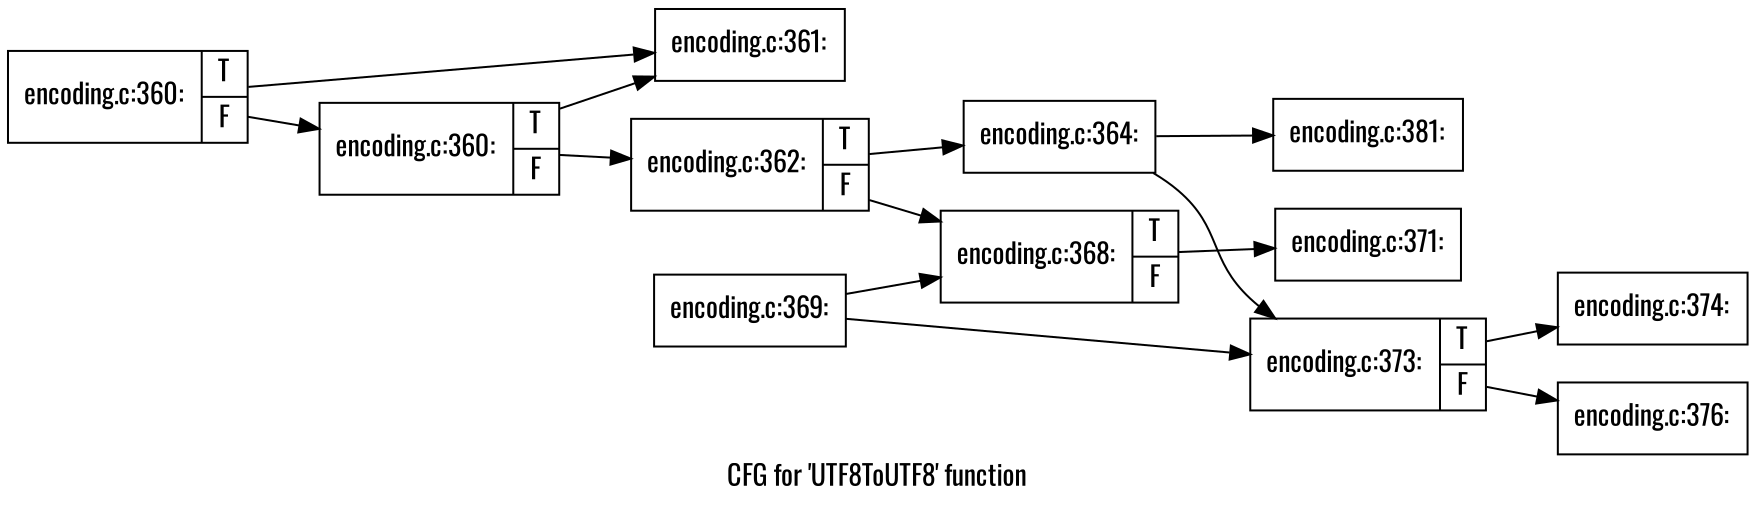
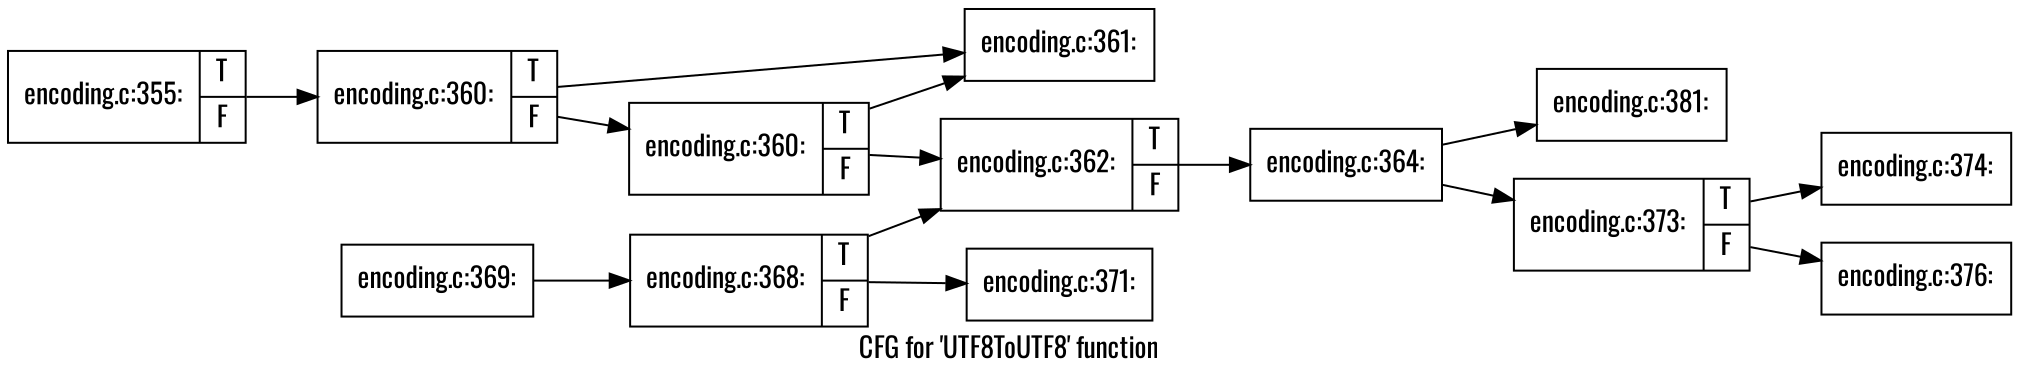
  digraph {
    fontname=Oswald
    label="CFG for 'UTF8ToUTF8' function"
    rankdir=LR
    node [fontname=Oswald shape=record]
    edge [fontname=Oswald]
+   n1 [label="{encoding.c:355:|{<s0>T|<s1>F}}"]
    n2 [label="{encoding.c:360:|{<s0>T|<s1>F}}"]
    n3 [label="{encoding.c:361:}"]
    n4 [label="{encoding.c:360:|{<s0>T|<s1>F}}"]
    n5 [label="{encoding.c:381:}"]
    n6 [label="{encoding.c:362:|{<s0>T|<s1>F}}"]
    n7 [label="{encoding.c:364:}"]
    n8 [label="{encoding.c:368:|{<s0>T|<s1>F}}"]
    n9 [label="{encoding.c:373:|{<s0>T|<s1>F}}"]
    n10 [label="{encoding.c:371:}"]
    n11 [label="{encoding.c:369:}"]
    n12 [label="{encoding.c:374:}"]
    n13 [label="{encoding.c:376:}"]
+   n1 -> n2
    n2 -> n3
    n2 -> n4
    n4 -> n3
    n4 -> n6
    n6 -> n7
-   n6 -> n8
+   n8 -> n6
    n7 -> n5
    n7 -> n9
    n8 -> n10
    n9 -> n12
    n9 -> n13
    n11 -> n8
-   n11 -> n9
  }
